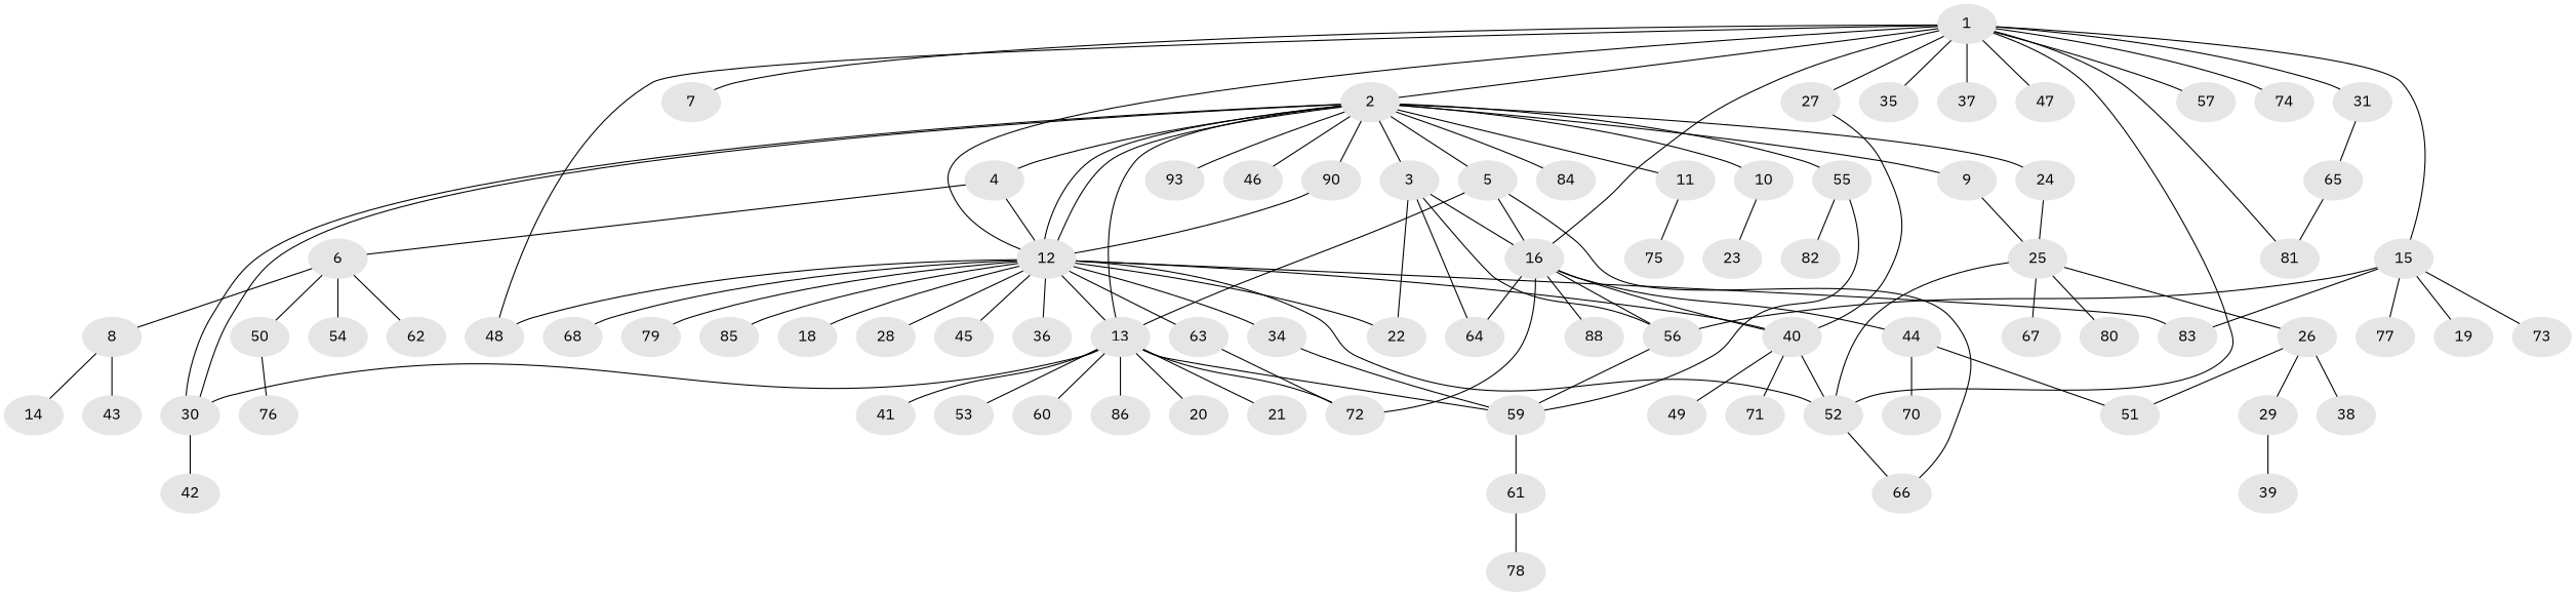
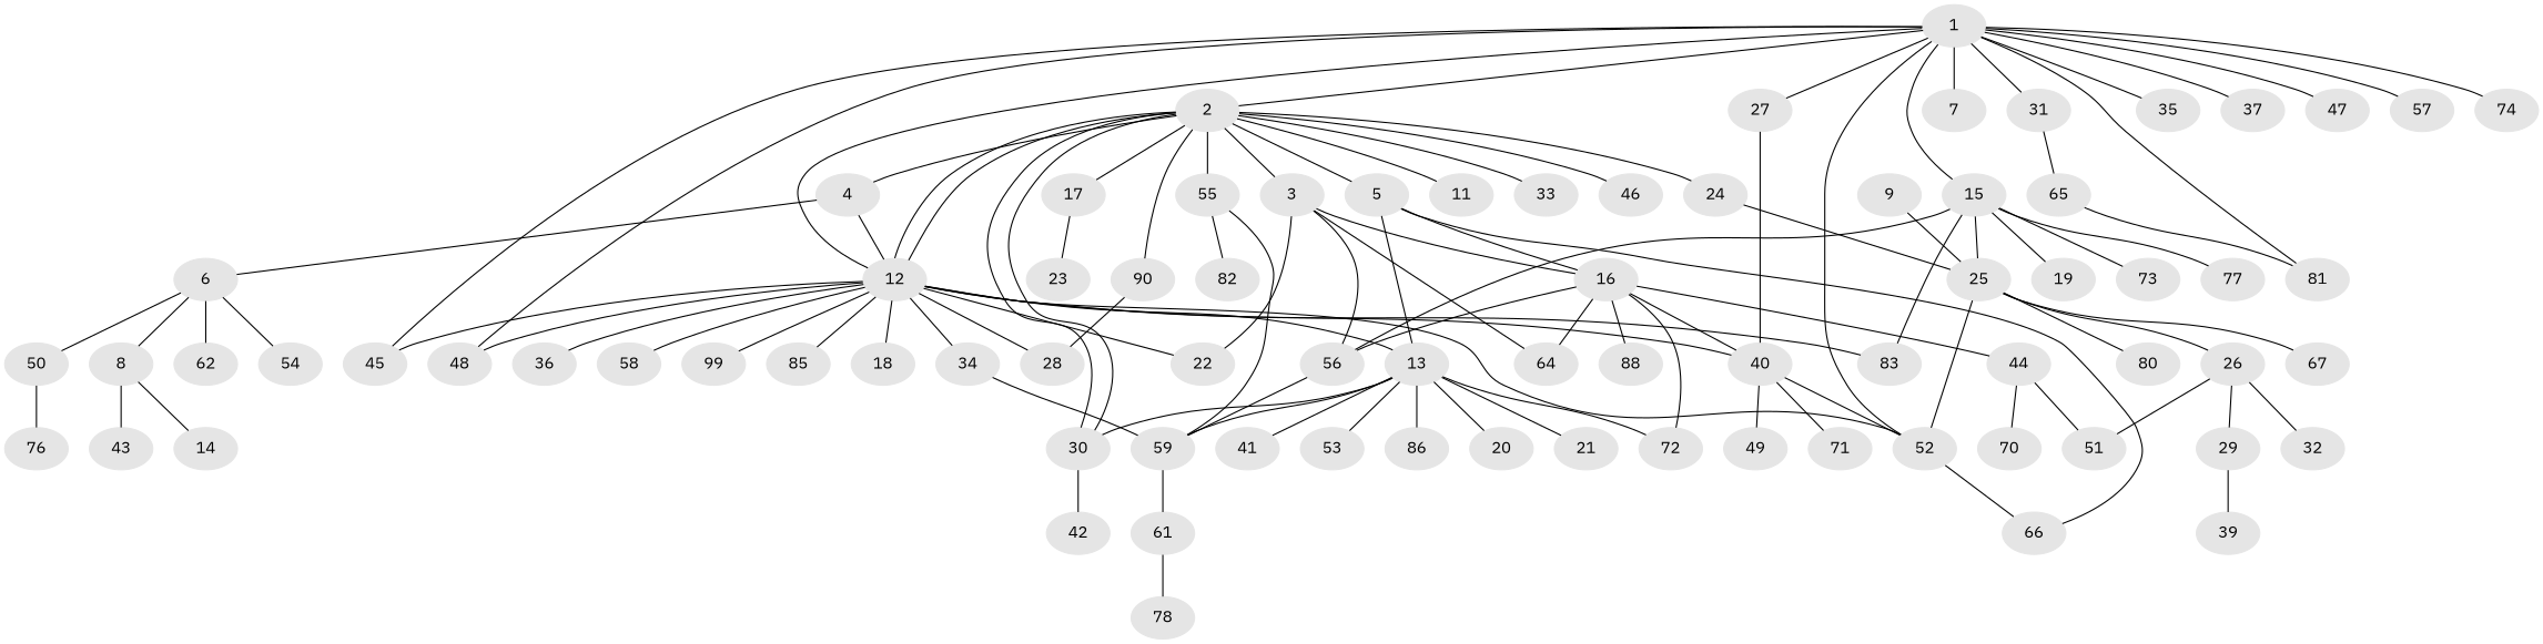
  graph {
    fontname="IBM Plex Sans"
    node [color=gray90 fontname="IBM Plex Sans" style=filled]
    edge [fontname="IBM Plex Sans"]
    1
    2
    7
    12
    15
    27
    31
    35
    37
    45
    47
    48
    52
    57
    74
    81
    3
    4
    5
    9
    n21 [label=90]
    11
    13
-   17 [label=10]
+   17
    24
    30
-   33 [label=93]
+   33
    46
    55
-   84
    22
    40
    18
    28
    34
    36
-   58 [label=68]
-   63
-   79
+   58
+   79 [label=99]
    83
    85
    56
    25
    19
    73
    77
    65
    66
    16
    64
    6
-   75
    20
    21
    41
    53
    59
-   60
    72
    86
    23
    42
    82
    n64 [label=88]
    44
    8
    50
    54
    62
    49
    71
    14
    43
    76
    26
    67
    80
    61
    51
    70
    29
-   32 [label=38]
+   32
    39
    78
    1 -- 2
    1 -- 7
    1 -- 12
    1 -- 15
    1 -- 27
    1 -- 31
    1 -- 35
    1 -- 37
-   1 -- 16
+   1 -- 45
    1 -- 47
    1 -- 48
    1 -- 52
    1 -- 57
    1 -- 74
    1 -- 81
    2 -- 12
    2 -- 12
    2 -- 3
    2 -- 4
    2 -- 5
-   2 -- 9
    2 -- n21
    2 -- 11
-   2 -- 13
    2 -- 17
    2 -- 24
    2 -- 30
    2 -- 30
    2 -- 33
    2 -- 46
    2 -- 55
-   2 -- 84
    12 -- 45
    12 -- 48
    12 -- 52
    12 -- 13
    12 -- 22
    12 -- 40
    12 -- 18
    12 -- 28
    12 -- 34
    12 -- 36
    12 -- 58
-   12 -- 63
    12 -- 79
    12 -- 83
    12 -- 85
    15 -- 83
    15 -- 56
+   15 -- 25
    15 -- 19
    15 -- 73
    15 -- 77
    27 -- 40
    31 -- 65
    52 -- 66
    3 -- 22
    3 -- 56
    3 -- 16
    3 -- 64
    4 -- 12
    4 -- 6
    5 -- 13
    5 -- 66
    5 -- 16
    9 -- 25
-   n21 -- 12
-   11 -- 75
+   n21 -- 28
    13 -- 30
    13 -- 20
    13 -- 21
    13 -- 41
    13 -- 53
    13 -- 59
-   13 -- 60
    13 -- 72
    13 -- 86
    17 -- 23
    24 -- 25
    30 -- 42
    55 -- 59
    55 -- 82
    40 -- 52
    40 -- 49
    40 -- 71
    34 -- 59
-   63 -- 72
    56 -- 59
    25 -- 52
    25 -- 26
    25 -- 67
    25 -- 80
    65 -- 81
    16 -- 40
    16 -- 56
    16 -- 64
    16 -- 72
    16 -- n64
    16 -- 44
    6 -- 8
    6 -- 50
    6 -- 54
    6 -- 62
    59 -- 61
    44 -- 51
    44 -- 70
    8 -- 14
    8 -- 43
    50 -- 76
    26 -- 51
    26 -- 29
    26 -- 32
    61 -- 78
    29 -- 39
  }
